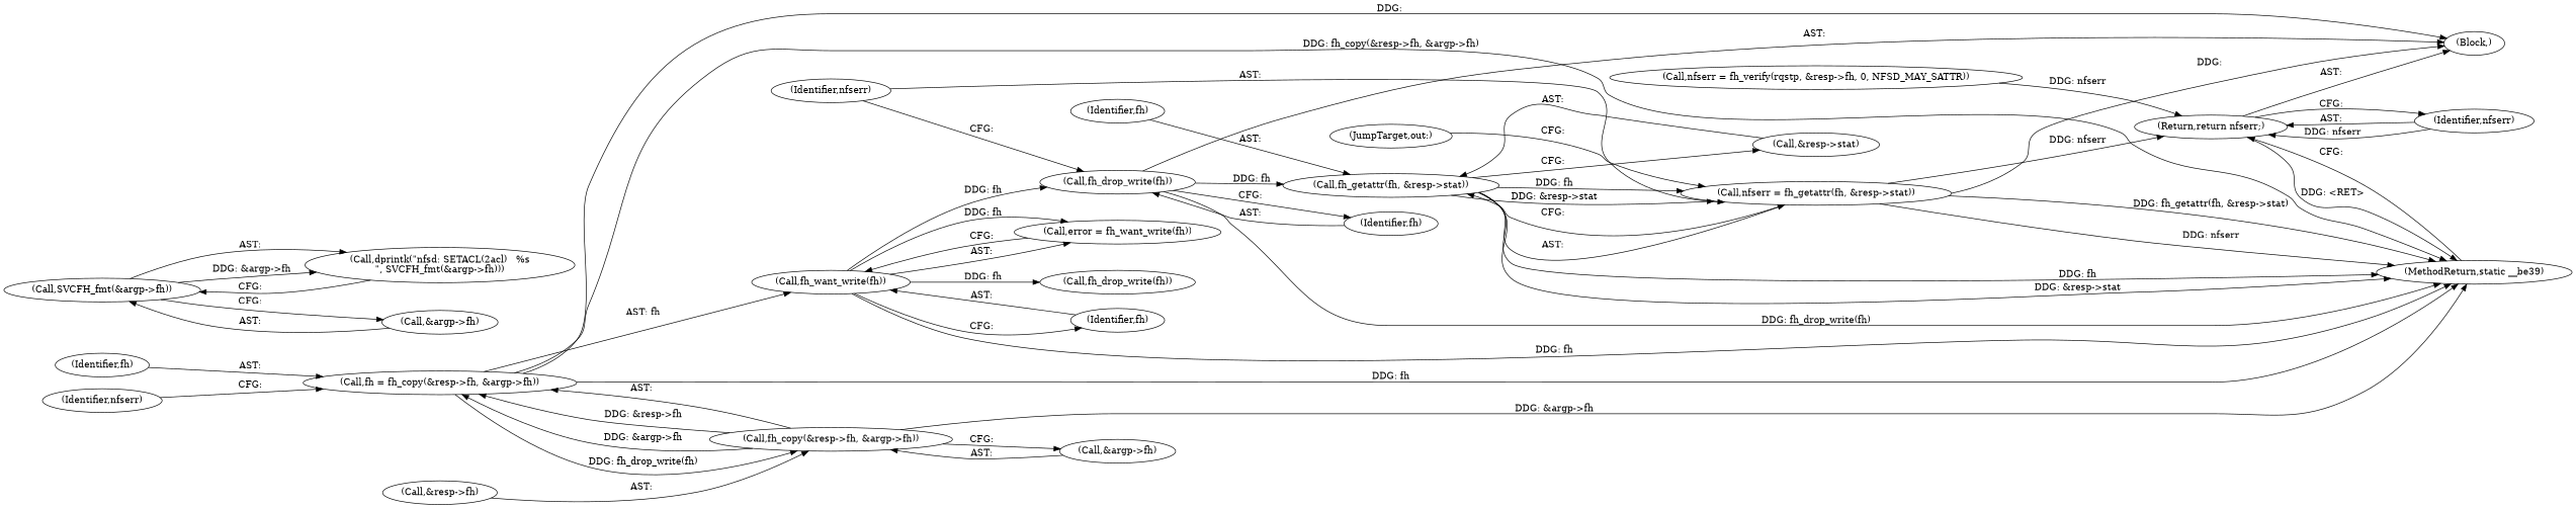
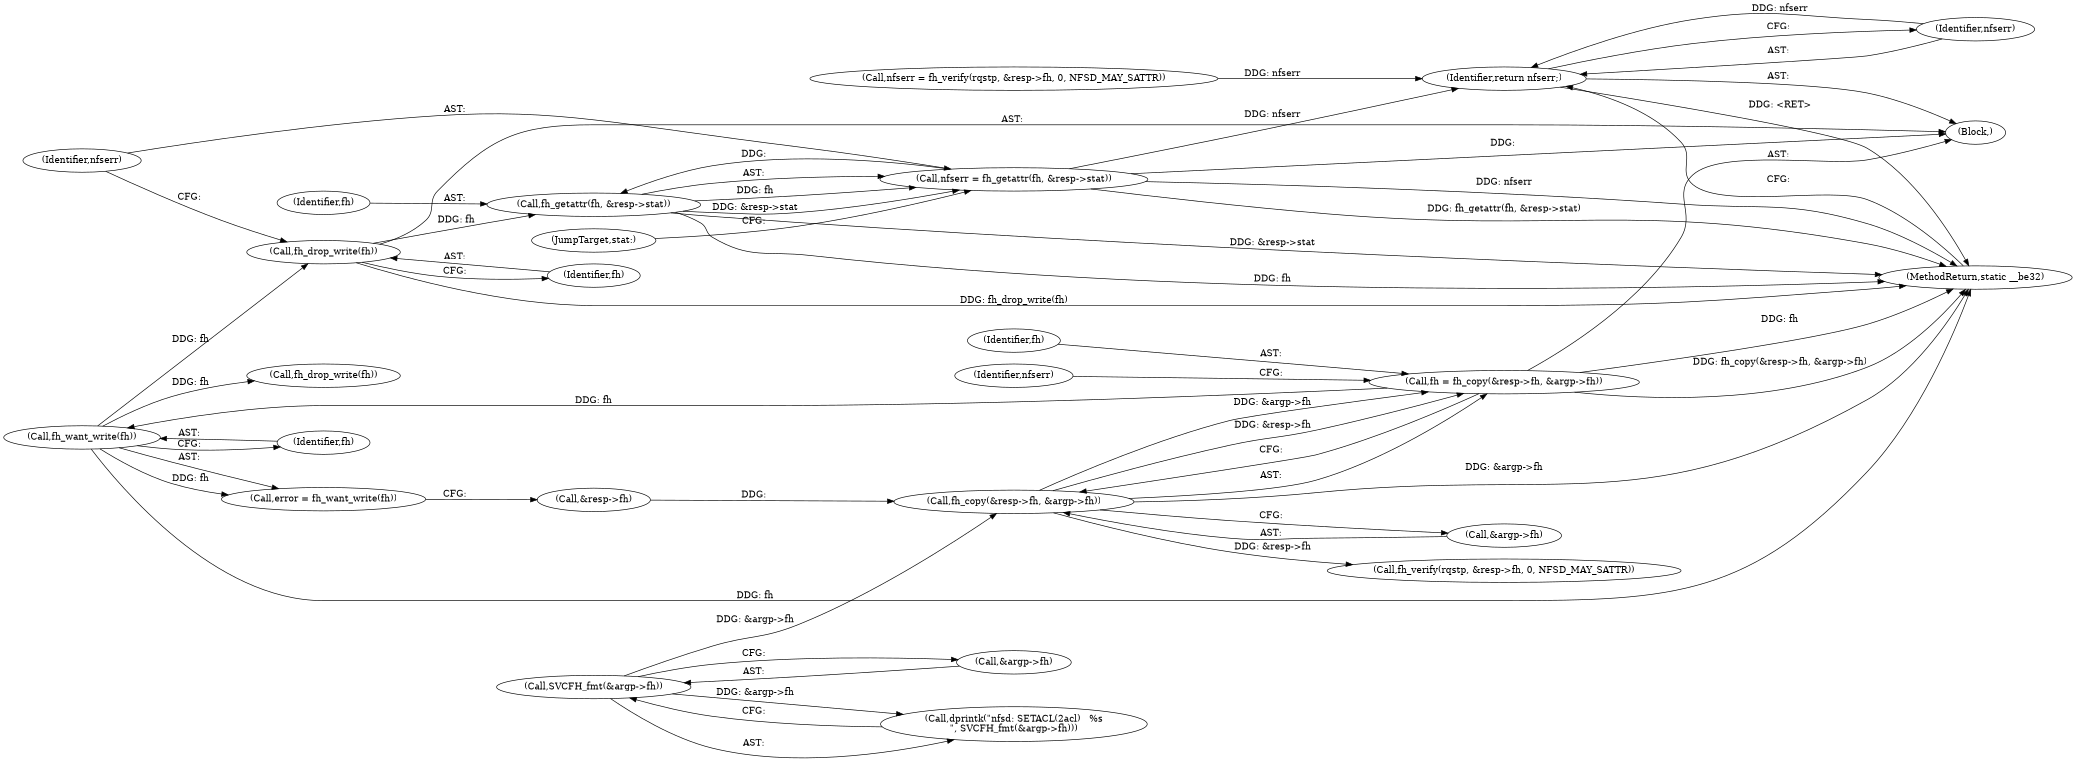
  digraph {
    rankdir=LR
    n1 [label="(Call,fh_getattr(fh, &resp->stat))"]
    n2 [label="(Call,nfserr = fh_getattr(fh, &resp->stat))"]
-   n3 [label="(Call,&resp->stat)"]
-   n4 [label="(MethodReturn,static __be39)"]
+   n4 [label="(MethodReturn,static __be32)"]
    n5 [label="(Block,)"]
-   n6 [label="(Return,return nfserr;)"]
+   n6 [label="(Identifier,return nfserr;)"]
    n7 [label="(Call,fh_drop_write(fh))"]
    n8 [label="(Identifier,fh)"]
    n9 [label="(Call,fh_want_write(fh))"]
    n10 [label="(Call,fh_drop_write(fh))"]
    n11 [label="(Identifier,fh)"]
    n12 [label="(Call,error = fh_want_write(fh))"]
    n13 [label="(Call,fh = fh_copy(&resp->fh, &argp->fh))"]
    n14 [label="(Call,fh_copy(&resp->fh, &argp->fh))"]
+   n15 [label="(Call,fh_verify(rqstp, &resp->fh, 0, NFSD_MAY_SATTR))"]
    n16 [label="(Call,&argp->fh)"]
    n17 [label="(Call,SVCFH_fmt(&argp->fh))"]
    n18 [label="(Call,dprintk(\"nfsd: SETACL(2acl)   %s\n\", SVCFH_fmt(&argp->fh)))"]
    n19 [label="(Call,&argp->fh)"]
    n20 [label="(Identifier,nfserr)"]
    n21 [label="(Identifier,fh)"]
-   n22 [label="(JumpTarget,out:)"]
+   n22 [label="(JumpTarget,stat:)"]
    n23 [label="(Identifier,fh)"]
    n24 [label="(Identifier,nfserr)"]
    n25 [label="(Call,nfserr = fh_verify(rqstp, &resp->fh, 0, NFSD_MAY_SATTR))"]
    n26 [label="(Identifier,nfserr)"]
    n27 [label="(Call,&resp->fh)"]
    n1 -> n2 [label="AST: "]
    n1 -> n2 [label="DDG: fh"]
    n1 -> n2 [label="DDG: &resp->stat"]
-   n1 -> n3 [label="CFG: "]
    n1 -> n4 [label="DDG: fh"]
    n1 -> n4 [label="DDG: &resp->stat"]
-   n2 -> n1 [label="CFG: "]
+   n2 -> n1 [label="DDG: "]
    n2 -> n4 [label="DDG: fh_getattr(fh, &resp->stat)"]
    n2 -> n4 [label="DDG: nfserr"]
    n2 -> n5 [label="DDG: "]
    n2 -> n6 [label="DDG: nfserr"]
-   n3 -> n1 [label="AST: "]
    n4 -> n6 [label="CFG: "]
    n6 -> n4 [label="DDG: <RET>"]
    n6 -> n5 [label="AST: "]
    n6 -> n20 [label="CFG: "]
    n7 -> n1 [label="DDG: fh"]
    n7 -> n4 [label="DDG: fh_drop_write(fh)"]
    n7 -> n5 [label="AST: "]
    n7 -> n8 [label="CFG: "]
    n8 -> n7 [label="AST: "]
    n9 -> n4 [label="DDG: fh"]
    n9 -> n7 [label="DDG: fh"]
    n9 -> n10 [label="DDG: fh"]
    n9 -> n11 [label="CFG: "]
    n9 -> n12 [label="AST: "]
    n9 -> n12 [label="DDG: fh"]
    n11 -> n9 [label="AST: "]
-   n12 -> n9 [label="CFG: "]
+   n12 -> n27 [label="CFG: "]
    n13 -> n4 [label="DDG: fh_copy(&resp->fh, &argp->fh)"]
    n13 -> n4 [label="DDG: fh"]
-   n13 -> n5 [label="DDG: "]
-   n13 -> n9 [label="AST: fh"]
-   n13 -> n14 [label="DDG: fh_drop_write(fh)"]
+   n13 -> n5 [label="AST: "]
+   n13 -> n9 [label="DDG: fh"]
+   n13 -> n14 [label="CFG: "]
    n14 -> n4 [label="DDG: &argp->fh"]
    n14 -> n13 [label="AST: "]
    n14 -> n13 [label="DDG: &resp->fh"]
    n14 -> n13 [label="DDG: &argp->fh"]
+   n14 -> n15 [label="DDG: &resp->fh"]
    n14 -> n16 [label="CFG: "]
    n16 -> n14 [label="AST: "]
+   n17 -> n14 [label="DDG: &argp->fh"]
    n17 -> n18 [label="AST: "]
    n17 -> n18 [label="DDG: &argp->fh"]
    n17 -> n19 [label="CFG: "]
    n18 -> n17 [label="CFG: "]
    n19 -> n17 [label="AST: "]
    n20 -> n6 [label="AST: "]
    n20 -> n6 [label="DDG: nfserr"]
    n21 -> n13 [label="AST: "]
    n22 -> n2 [label="CFG: "]
    n23 -> n1 [label="AST: "]
    n24 -> n13 [label="CFG: "]
    n25 -> n6 [label="DDG: nfserr"]
    n26 -> n2 [label="AST: "]
    n26 -> n7 [label="CFG: "]
-   n27 -> n14 [label="AST: "]
+   n27 -> n14 [label="DDG: "]
  }
